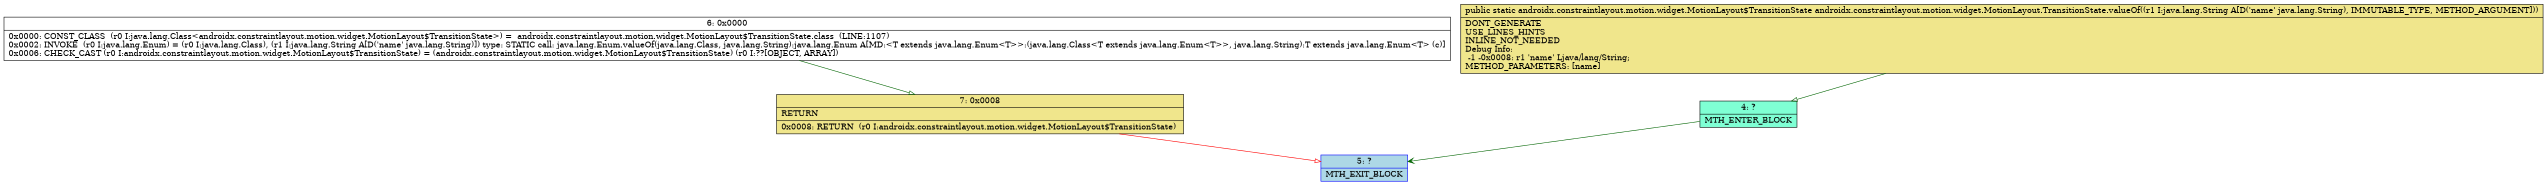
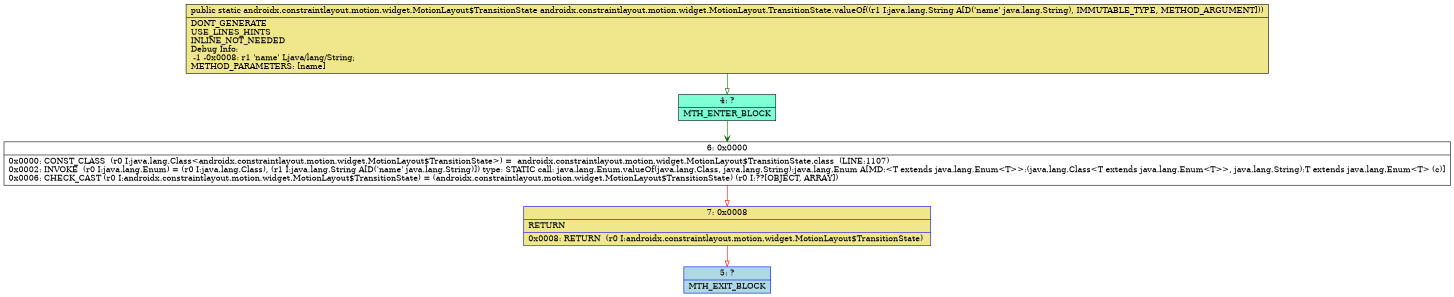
  digraph {
    node [color=black fillcolor=khaki shape=record style=filled]
    edge [arrowhead=onormal color=darkgreen]
    n1 [fillcolor=aquamarine label="{4\:\ ?|MTH_ENTER_BLOCK\l}"]
    n2 [fillcolor=white label="{6\:\ 0x0000|0x0000: CONST_CLASS  (r0 I:java.lang.Class\<androidx.constraintlayout.motion.widget.MotionLayout$TransitionState\>) =  androidx.constraintlayout.motion.widget.MotionLayout$TransitionState.class  (LINE:1107)\l0x0002: INVOKE  (r0 I:java.lang.Enum) = (r0 I:java.lang.Class), (r1 I:java.lang.String A[D('name' java.lang.String)]) type: STATIC call: java.lang.Enum.valueOf(java.lang.Class, java.lang.String):java.lang.Enum A[MD:\<T extends java.lang.Enum\<T\>\>:(java.lang.Class\<T extends java.lang.Enum\<T\>\>, java.lang.String):T extends java.lang.Enum\<T\> (c)]\l0x0006: CHECK_CAST (r0 I:androidx.constraintlayout.motion.widget.MotionLayout$TransitionState) = (androidx.constraintlayout.motion.widget.MotionLayout$TransitionState) (r0 I:??[OBJECT, ARRAY]) \l}"]
-   n3 [label="{7\:\ 0x0008|RETURN\l|0x0008: RETURN  (r0 I:androidx.constraintlayout.motion.widget.MotionLayout$TransitionState) \l}"]
+   n3 [color=blue label="{7\:\ 0x0008|RETURN\l|0x0008: RETURN  (r0 I:androidx.constraintlayout.motion.widget.MotionLayout$TransitionState) \l}"]
    n4 [color=blue fillcolor=lightblue label="{5\:\ ?|MTH_EXIT_BLOCK\l}"]
    n5 [label="{public static androidx.constraintlayout.motion.widget.MotionLayout$TransitionState androidx.constraintlayout.motion.widget.MotionLayout.TransitionState.valueOf((r1 I:java.lang.String A[D('name' java.lang.String), IMMUTABLE_TYPE, METHOD_ARGUMENT]))  | DONT_GENERATE\lUSE_LINES_HINTS\lINLINE_NOT_NEEDED\lDebug Info:\l  \-1 \-0x0008: r1 'name' Ljava\/lang\/String;\lMETHOD_PARAMETERS: [name]\l}"]
-   n1 -> n4 [arrowhead=vee]
-   n2 -> n3
+   n1 -> n2 [arrowhead=vee]
+   n2 -> n3 [color=red]
    n3 -> n4 [color=red]
    n5 -> n1
  }
